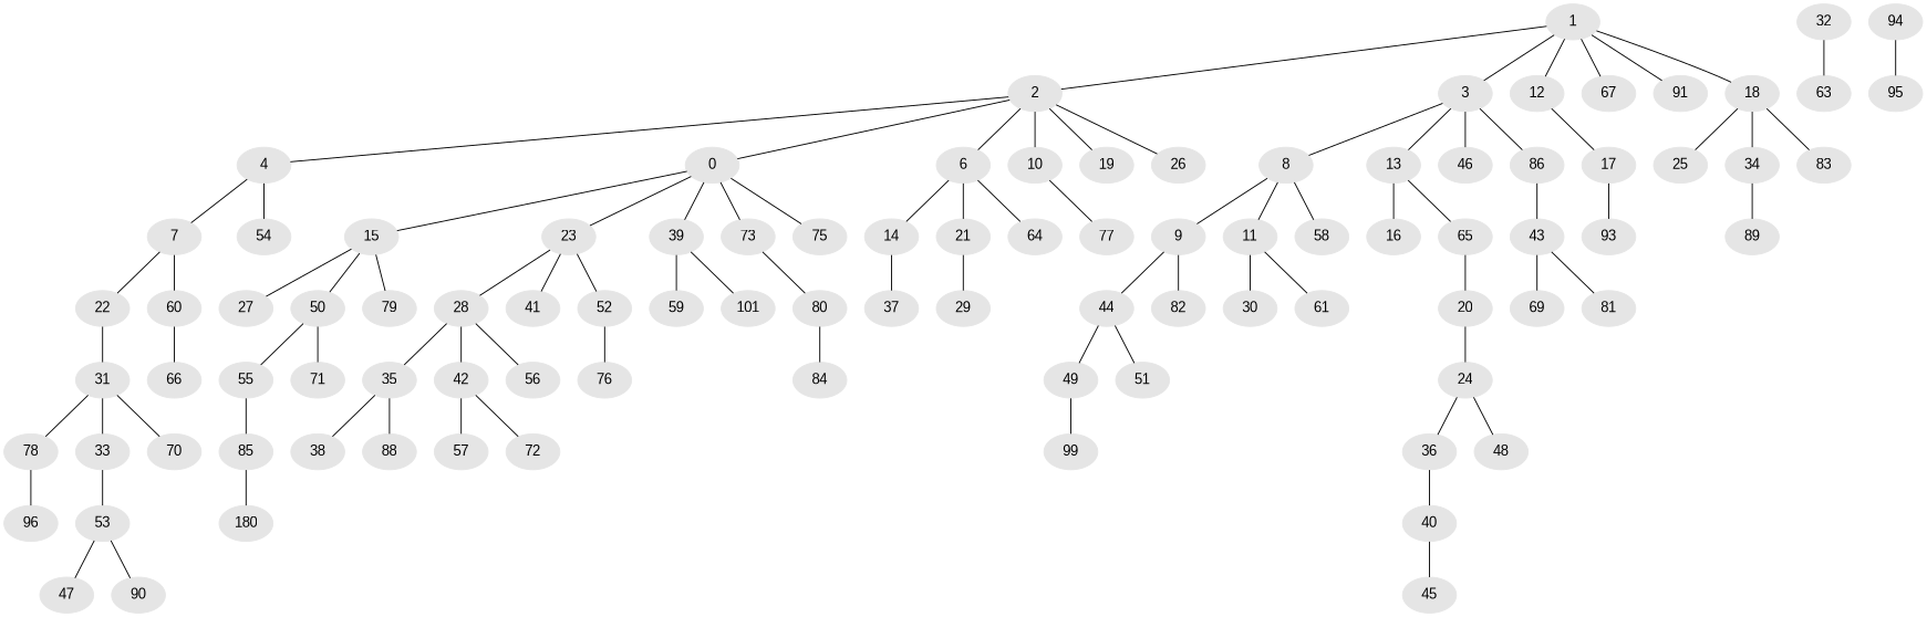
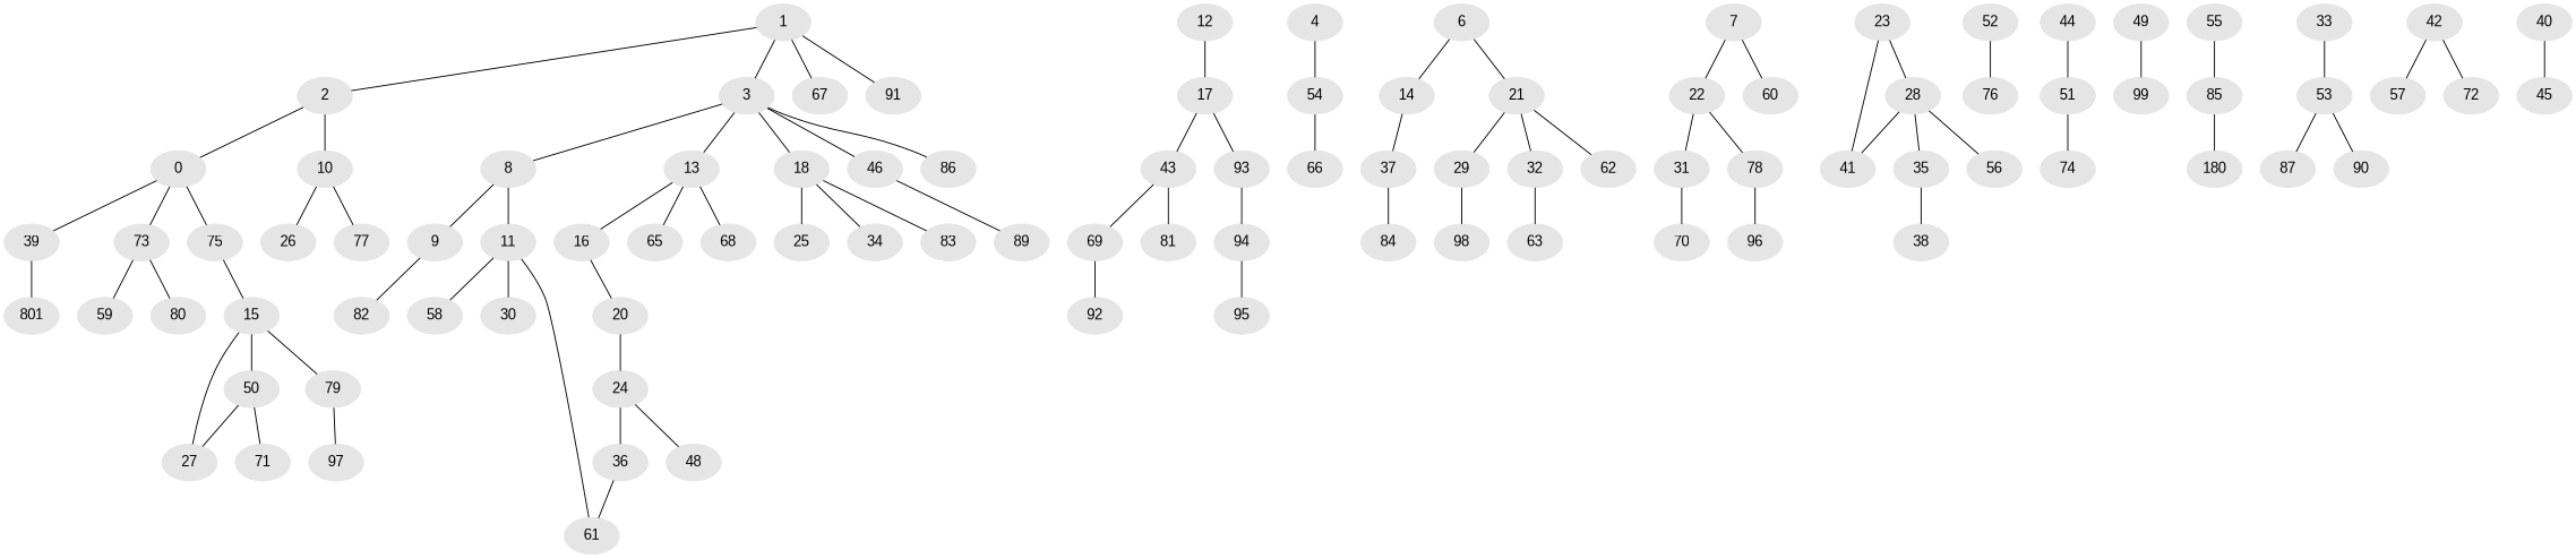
  graph {
    fontname="Liberation Sans"
    node [color=gray90 fontname="Liberation Sans" style=filled]
    edge [fontname="Liberation Sans"]
    1
    2
    3
    12
    67
    91
    4
    n8 [label=0]
    6
    10
-   19
    26
    8
    13
    18
    46
    86
    17
    7
    54
    15
    23
    39
    73
    75
    14
    21
-   64
    77
    9
    11
    58
    16
    65
+   68
    25
    34
    83
    22
    60
    66
    27
    50
    79
    28
    41
    52
    59
-   101
+   101 [label=801]
    80
    37
    29
    32
+   62
    31
    78
    44
    82
    30
    61
    49
    51
    43
    93
    20
    55
    71
+   97
    24
    69
    81
    94
    89
    36
    48
+   98
    63
    33
    70
    96
    35
    42
    56
    76
    40
    38
-   88
    57
    72
    53
-   87 [label=47]
+   87
    90
    45
+   92
    99
+   74
    85
    n98 [label=180]
    84
    95
    1 -- 2
    1 -- 3
-   1 -- 12
    1 -- 67
    1 -- 91
-   2 -- 4
    2 -- n8
-   2 -- 6
    2 -- 10
-   2 -- 19
-   2 -- 26
+   10 -- 26
    3 -- 8
    3 -- 13
-   1 -- 18
+   3 -- 18
    3 -- 46
    3 -- 86
    12 -- 17
-   4 -- 7
    4 -- 54
-   n8 -- 15
-   n8 -- 23
+   75 -- 15
    n8 -- 39
    n8 -- 73
    n8 -- 75
    6 -- 14
    6 -- 21
-   6 -- 64
    10 -- 77
    8 -- 9
    8 -- 11
-   8 -- 58
+   11 -- 58
    13 -- 16
    13 -- 65
+   13 -- 68
    18 -- 25
    18 -- 34
    18 -- 83
-   86 -- 43
+   17 -- 43
    17 -- 93
    7 -- 22
    7 -- 60
-   60 -- 66
+   54 -- 66
    15 -- 27
    15 -- 50
    15 -- 79
    23 -- 28
    23 -- 41
-   23 -- 52
-   39 -- 59
+   73 -- 59
    39 -- 101
    73 -- 80
    14 -- 37
    21 -- 29
-   9 -- 44
+   21 -- 32
+   21 -- 62
    9 -- 82
    11 -- 30
    11 -- 61
-   65 -- 20
-   34 -- 89
+   16 -- 20
+   46 -- 89
    22 -- 31
-   31 -- 78
-   50 -- 55
+   22 -- 78
+   50 -- 27
    50 -- 71
+   79 -- 97
    28 -- 35
-   28 -- 42
+   28 -- 41
    28 -- 56
    52 -- 76
-   80 -- 84
+   37 -- 84
+   29 -- 98
    32 -- 63
-   31 -- 33
    31 -- 70
    78 -- 96
-   44 -- 49
    44 -- 51
    49 -- 99
+   51 -- 74
    43 -- 69
    43 -- 81
+   93 -- 94
    20 -- 24
    55 -- 85
    24 -- 36
    24 -- 48
+   69 -- 92
    94 -- 95
-   36 -- 40
+   36 -- 61
    33 -- 53
    35 -- 38
-   35 -- 88
    42 -- 57
    42 -- 72
    40 -- 45
    53 -- 87
    53 -- 90
    85 -- n98
  }
